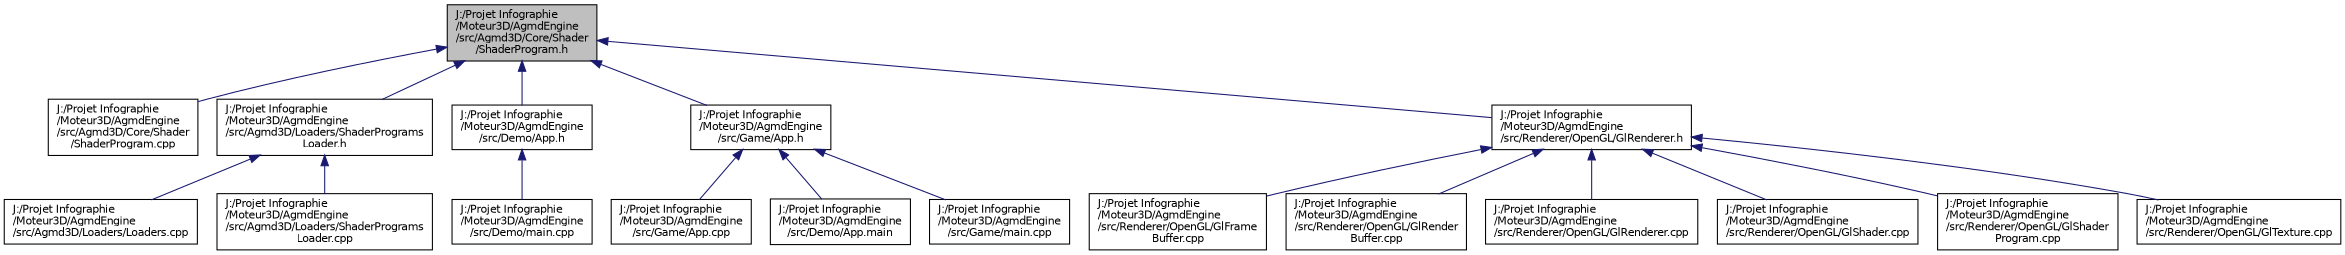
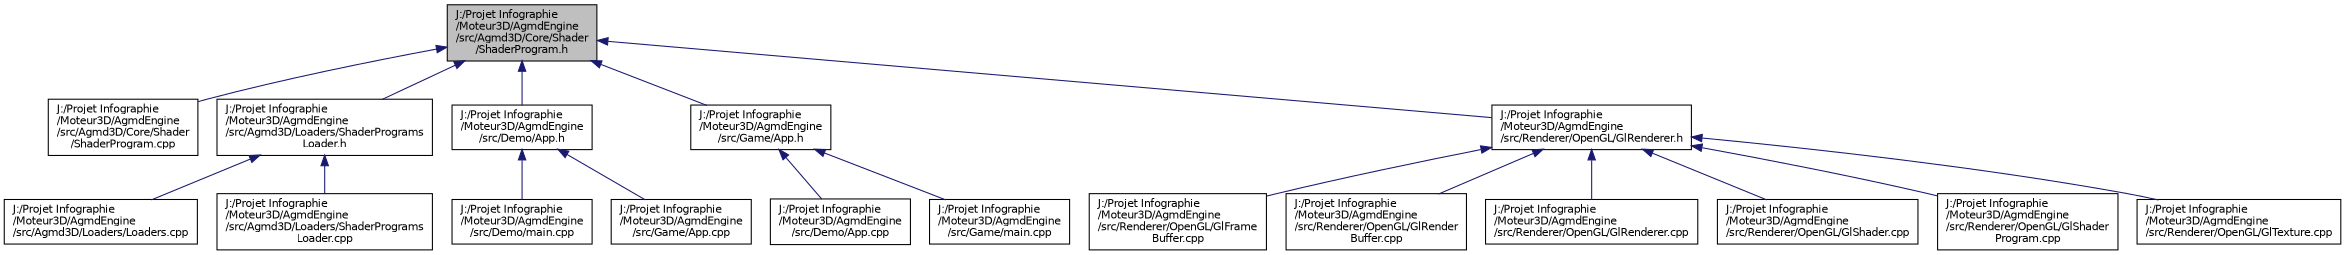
  digraph {
    node [color=black fillcolor=white fontname=Helvetica fontsize=10 shape=record style=filled]
    edge [color=midnightblue dir=back fontname=Helvetica fontsize=10 labelfontname=Helvetica labelfontsize=10 style=solid]
    n1 [fillcolor=grey75 fontcolor=black height=0.2 label="J:/Projet Infographie\l/Moteur3D/AgmdEngine\l/src/Agmd3D/Core/Shader\l/ShaderProgram.h" width=0.4]
    n2 [height=0.2 label="J:/Projet Infographie\l/Moteur3D/AgmdEngine\l/src/Agmd3D/Core/Shader\l/ShaderProgram.cpp" width=0.4]
    n3 [height=0.2 label="J:/Projet Infographie\l/Moteur3D/AgmdEngine\l/src/Agmd3D/Loaders/ShaderPrograms\lLoader.h" width=0.4]
    n4 [height=0.2 label="J:/Projet Infographie\l/Moteur3D/AgmdEngine\l/src/Demo/App.h" width=0.4]
    n5 [height=0.2 label="J:/Projet Infographie\l/Moteur3D/AgmdEngine\l/src/Game/App.h" width=0.4]
    n6 [height=0.2 label="J:/Projet Infographie\l/Moteur3D/AgmdEngine\l/src/Renderer/OpenGL/GlRenderer.h" width=0.4]
    n7 [height=0.2 label="J:/Projet Infographie\l/Moteur3D/AgmdEngine\l/src/Agmd3D/Loaders/Loaders.cpp" width=0.4]
    n8 [height=0.2 label="J:/Projet Infographie\l/Moteur3D/AgmdEngine\l/src/Agmd3D/Loaders/ShaderPrograms\lLoader.cpp" width=0.4]
    n9 [height=0.2 label="J:/Projet Infographie\l/Moteur3D/AgmdEngine\l/src/Demo/main.cpp" width=0.4]
-   n10 [height=0.2 label="J:/Projet Infographie\l/Moteur3D/AgmdEngine\l/src/Demo/App.main" width=0.4]
+   n10 [height=0.2 label="J:/Projet Infographie\l/Moteur3D/AgmdEngine\l/src/Demo/App.cpp" width=0.4]
    n11 [height=0.2 label="J:/Projet Infographie\l/Moteur3D/AgmdEngine\l/src/Game/App.cpp" width=0.4]
    n12 [height=0.2 label="J:/Projet Infographie\l/Moteur3D/AgmdEngine\l/src/Game/main.cpp" width=0.4]
    n13 [height=0.2 label="J:/Projet Infographie\l/Moteur3D/AgmdEngine\l/src/Renderer/OpenGL/GlFrame\lBuffer.cpp" width=0.4]
    n14 [height=0.2 label="J:/Projet Infographie\l/Moteur3D/AgmdEngine\l/src/Renderer/OpenGL/GlRender\lBuffer.cpp" width=0.4]
    n15 [height=0.2 label="J:/Projet Infographie\l/Moteur3D/AgmdEngine\l/src/Renderer/OpenGL/GlRenderer.cpp" width=0.4]
    n16 [height=0.2 label="J:/Projet Infographie\l/Moteur3D/AgmdEngine\l/src/Renderer/OpenGL/GlShader.cpp" width=0.4]
    n17 [height=0.2 label="J:/Projet Infographie\l/Moteur3D/AgmdEngine\l/src/Renderer/OpenGL/GlShader\lProgram.cpp" width=0.4]
    n18 [height=0.2 label="J:/Projet Infographie\l/Moteur3D/AgmdEngine\l/src/Renderer/OpenGL/GlTexture.cpp" width=0.4]
    n1 -> n2
    n1 -> n3
    n1 -> n4
    n1 -> n5
    n1 -> n6
    n3 -> n7
    n3 -> n8
    n4 -> n9
    n5 -> n10
-   n5 -> n11
+   n4 -> n11
    n5 -> n12
    n6 -> n13
    n6 -> n14
    n6 -> n15
    n6 -> n16
    n6 -> n17
    n6 -> n18
  }
